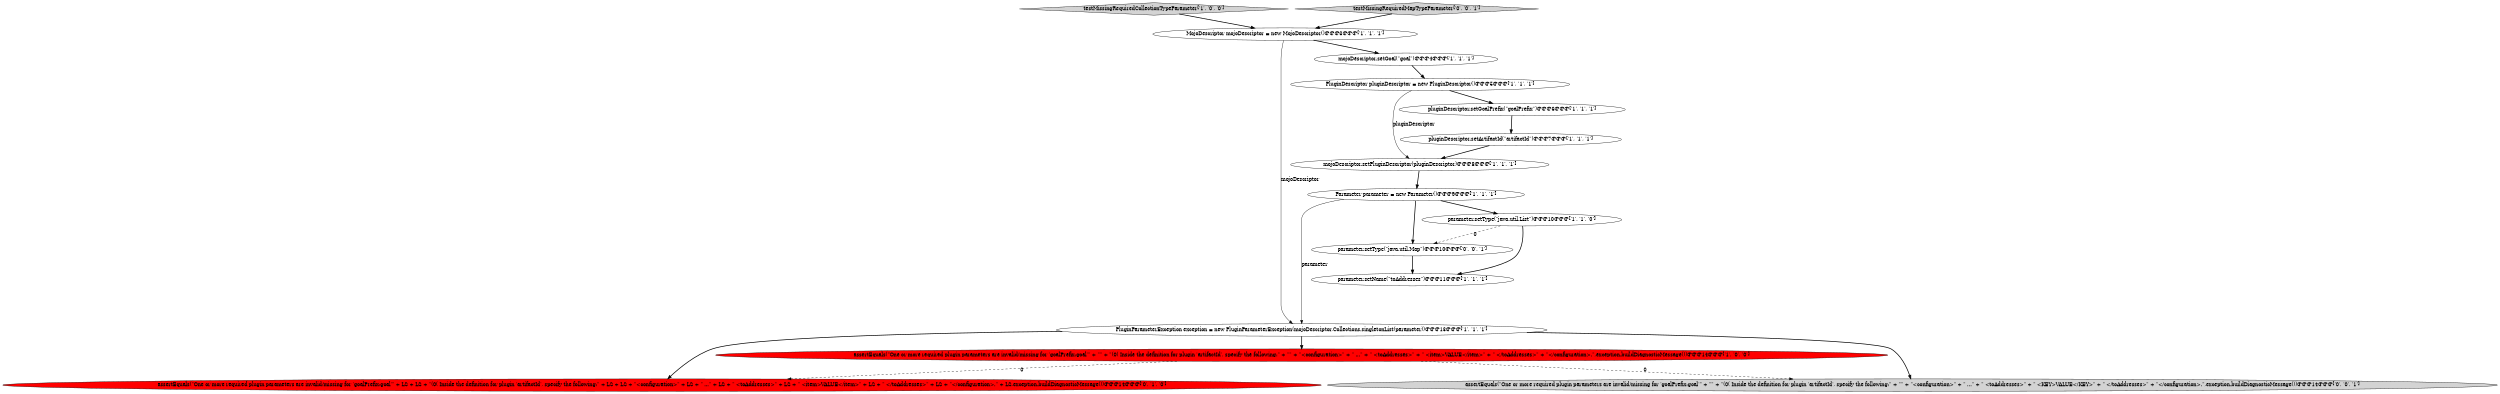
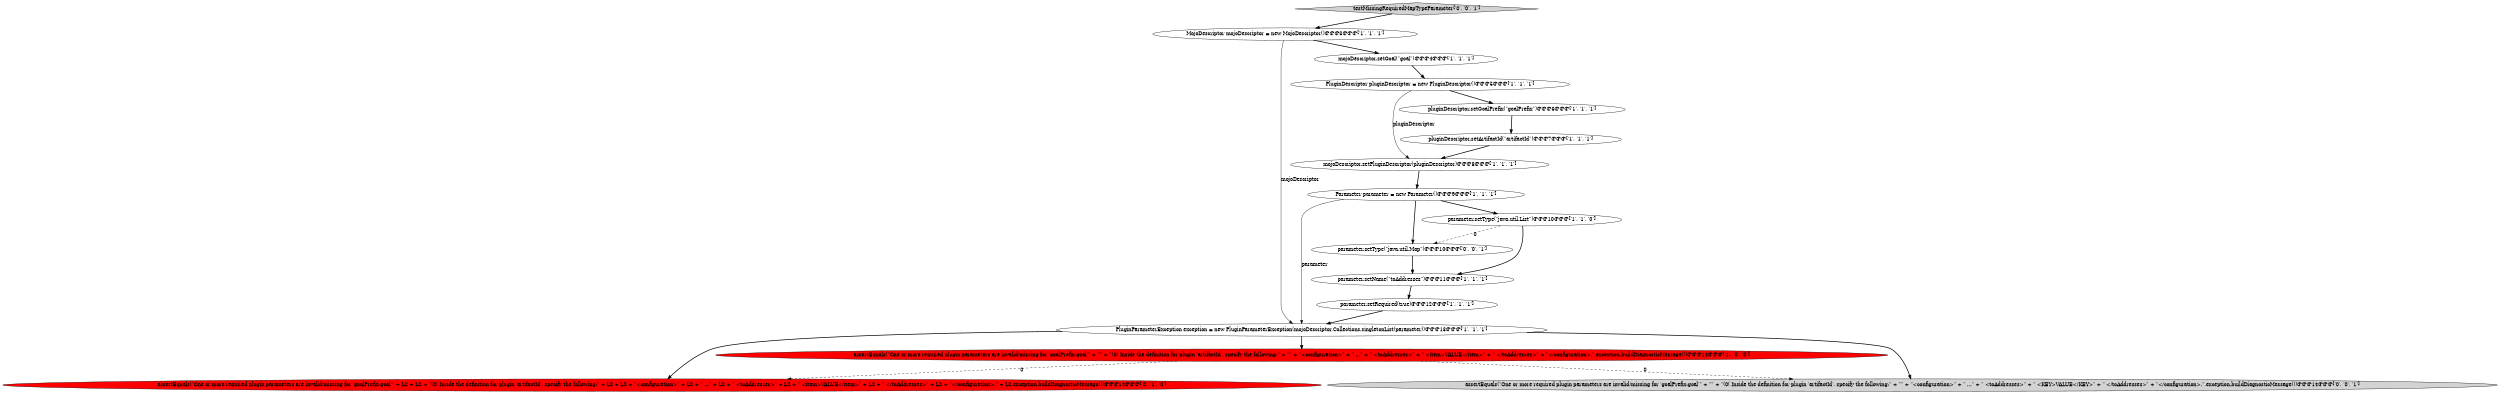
  digraph {
    node [fillcolor=white shape=ellipse style=filled]
    edge [style=bold]
    n1 [label="PluginParameterException exception = new PluginParameterException(mojoDescriptor,Collections.singletonList(parameter))@@@13@@@['1', '1', '1']"]
    n2 [fillcolor=red label="assertEquals(\"One or more required plugin parameters are invalid/missing for 'goalPrefix:goal'\" + LS + LS + \"(0( Inside the definition for plugin 'artifactId', specify the following:\" + LS + LS + \"<configuration>\" + LS + \" ...\" + LS + \" <toAddresses>\" + LS + \" <item>VALUE</item>\" + LS + \" </toAddresses>\" + LS + \"</configuration>.\" + LS,exception.buildDiagnosticMessage())@@@14@@@['0', '1', '0']"]
    n3 [fillcolor=red label="assertEquals(\"One or more required plugin parameters are invalid/missing for 'goalPrefix:goal'\" + \"\" + \"(0( Inside the definition for plugin 'artifactId', specify the following:\" + \"\" + \"<configuration>\" + \" ...\" + \" <toAddresses>\" + \" <item>VALUE</item>\" + \" </toAddresses>\" + \"</configuration>.\",exception.buildDiagnosticMessage())@@@14@@@['1', '0', '0']"]
    n4 [fillcolor=lightgray label="assertEquals(\"One or more required plugin parameters are invalid/missing for 'goalPrefix:goal'\" + \"\" + \"(0( Inside the definition for plugin 'artifactId', specify the following:\" + \"\" + \"<configuration>\" + \" ...\" + \" <toAddresses>\" + \" <KEY>VALUE</KEY>\" + \" </toAddresses>\" + \"</configuration>.\",exception.buildDiagnosticMessage())@@@14@@@['0', '0', '1']"]
    n5 [label="Parameter parameter = new Parameter()@@@9@@@['1', '1', '1']"]
    n6 [label="parameter.setType(\"java.util.Map\")@@@10@@@['0', '0', '1']"]
    n7 [label="parameter.setType(\"java.util.List\")@@@10@@@['1', '1', '0']"]
    n8 [label="parameter.setName(\"toAddresses\")@@@11@@@['1', '1', '1']"]
    n9 [label="MojoDescriptor mojoDescriptor = new MojoDescriptor()@@@3@@@['1', '1', '1']"]
    n10 [label="mojoDescriptor.setGoal(\"goal\")@@@4@@@['1', '1', '1']"]
    n11 [label="PluginDescriptor pluginDescriptor = new PluginDescriptor()@@@5@@@['1', '1', '1']"]
    n12 [label="mojoDescriptor.setPluginDescriptor(pluginDescriptor)@@@8@@@['1', '1', '1']"]
    n13 [label="pluginDescriptor.setGoalPrefix(\"goalPrefix\")@@@6@@@['1', '1', '1']"]
-   n14 [fillcolor=lightgray label="testMissingRequiredCollectionTypeParameter['1', '0', '0']" shape=diamond]
+   n15 [label="parameter.setRequired(true)@@@12@@@['1', '1', '1']"]
    n16 [label="pluginDescriptor.setArtifactId(\"artifactId\")@@@7@@@['1', '1', '1']"]
    n17 [fillcolor=lightgray label="testMissingRequiredMapTypeParameter['0', '0', '1']" shape=diamond]
    n1 -> n2
    n1 -> n3
    n1 -> n4
    n3 -> n2 [label=0 style=dashed]
    n3 -> n4 [label=0 style=dashed]
    n5 -> n1 [label=parameter style=solid]
    n5 -> n6
    n5 -> n7
    n6 -> n8
    n7 -> n6 [label=0 style=dashed]
    n7 -> n8
+   n8 -> n15
    n9 -> n1 [label=mojoDescriptor style=solid]
    n9 -> n10
    n10 -> n11
    n11 -> n12 [label=pluginDescriptor style=solid]
    n11 -> n13
    n12 -> n5
    n13 -> n16
-   n14 -> n9
+   n15 -> n1
    n16 -> n12
    n17 -> n9
  }
